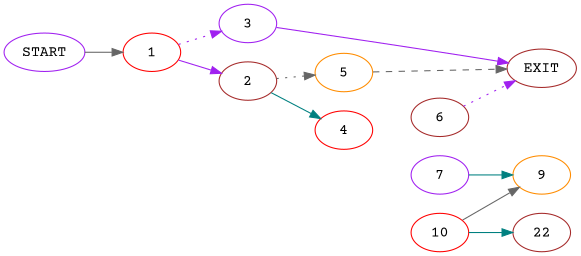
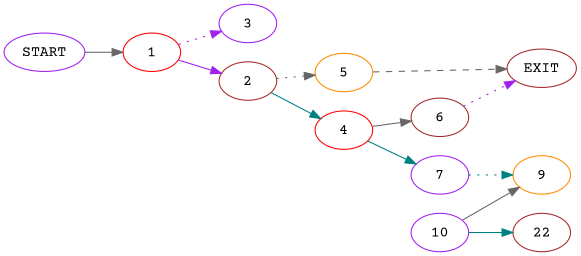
  digraph {
    fontname="Courier Prime"
    rankdir=LR
    node [color=brown fontname="Courier Prime"]
    edge [color=gray40 fontname="Courier Prime" style=solid]
    n1 [color=purple label=START]
    1 [color=red]
    2
    3 [color=purple]
    n5 [label=EXIT]
    4 [color=red]
    5 [color=darkorange]
    6
    7 [color=purple]
    9 [color=darkorange]
-   10 [color=red]
+   10 [color=purple]
    n12 [label=22]
    n1 -> 1
    1 -> 2 [color=purple]
    1 -> 3 [color=purple style=dotted]
    2 -> 4 [color=teal]
    2 -> 5 [style=dotted]
-   3 -> n5 [color=purple]
+   4 -> 6
+   4 -> 7 [color=teal]
    5 -> n5 [style=dashed]
    6 -> n5 [color=purple style=dotted]
-   7 -> 9 [color=teal]
+   7 -> 9 [color=teal style=dotted]
    10 -> 9
    10 -> n12 [color=teal]
  }
